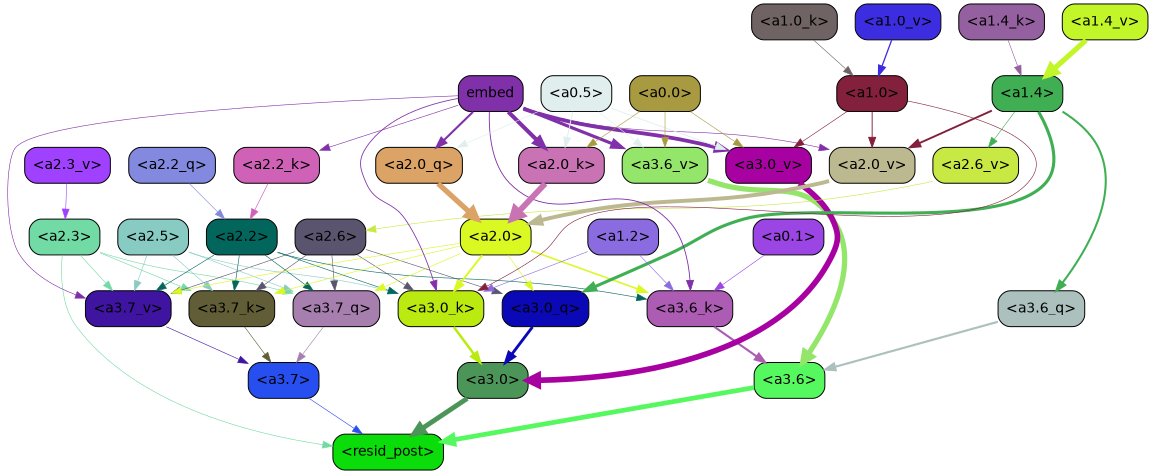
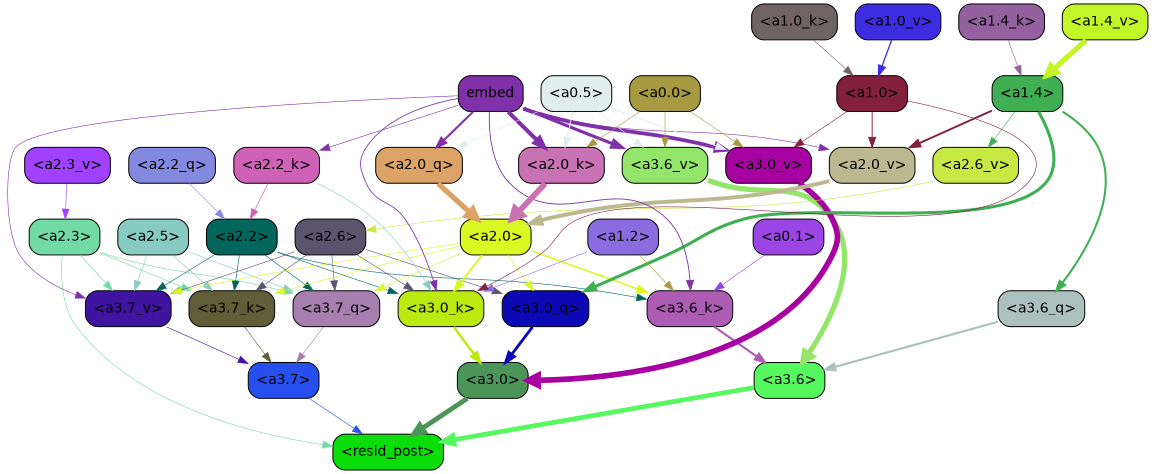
  strict digraph {
    splines=true
    node [color=black fontname=Helvetica shape=box style="filled, rounded"]
    edge [color="#8030a8" penwidth=0.6]
    "<a3.7>" [fillcolor="#274eef"]
    "<resid_post>" [fillcolor="#0add09"]
    "<a3.6>" [fillcolor="#56f85f"]
    "<a3.0>" [fillcolor="#4c9558"]
    "<a2.3>" [fillcolor="#71daa5"]
    "<a3.7_q>" [fillcolor="#a77faf"]
    "<a3.7_k>" [fillcolor="#615e37"]
    "<a3.7_v>" [fillcolor="#3f14a0"]
    "<a3.6_q>" [fillcolor="#acc1bd"]
    "<a3.0_q>" [fillcolor="#0a09b5"]
    "<a3.6_k>" [fillcolor="#ac5cb3"]
    "<a3.0_k>" [fillcolor="#bbea11"]
    "<a3.6_v>" [fillcolor="#94e66a"]
    "<a3.0_v>" [fillcolor="#a702a1"]
    "<a2.6>" [fillcolor="#5a546f"]
    "<a2.5>" [fillcolor="#87cbc2"]
    "<a2.2>" [fillcolor="#02665d"]
    "<a2.0>" [fillcolor="#daf821"]
    "<a1.4>" [fillcolor="#40af54"]
    "<a2.6_v>" [fillcolor="#c8e843"]
    "<a2.0_v>" [fillcolor="#bcb890"]
    "<a1.2>" [fillcolor="#8b6ce0"]
    "<a0.1>" [fillcolor="#9a45e4"]
    embed [fillcolor="#8030a8"]
    "<a2.0_q>" [fillcolor="#dba365"]
    "<a2.2_k>" [fillcolor="#cf62b7"]
    "<a2.0_k>" [fillcolor="#c973b5"]
    "<a1.0>" [fillcolor="#83203c"]
    "<a0.5>" [fillcolor="#e0eeed"]
    "<a0.0>" [fillcolor="#a89a40"]
    "<a2.2_q>" [fillcolor="#8389df"]
    "<a2.3_v>" [fillcolor="#a041ff"]
    "<a1.4_k>" [fillcolor="#95609f"]
    "<a1.0_k>" [fillcolor="#6f6363"]
    "<a1.4_v>" [fillcolor="#c3f629"]
    "<a1.0_v>" [fillcolor="#3d2de0"]
    "<a3.7>" -> "<resid_post>" [color="#274eef"]
    "<a3.6>" -> "<resid_post>" [color="#56f85f" penwidth=4.751592040061951]
    "<a3.0>" -> "<resid_post>" [color="#4c9558" penwidth=4.904066681861877]
    "<a2.3>" -> "<resid_post>" [color="#71daa5"]
    "<a2.3>" -> "<a3.7_q>" [color="#71daa5"]
    "<a2.3>" -> "<a3.7_k>" [color="#71daa5" penwidth=0.6069068089127541]
    "<a2.3>" -> "<a3.7_v>" [color="#71daa5"]
    "<a3.7_q>" -> "<a3.7>" [color="#a77faf"]
    "<a3.7_k>" -> "<a3.7>" [color="#615e37"]
    "<a3.7_v>" -> "<a3.7>" [color="#3f14a0"]
    "<a3.6_q>" -> "<a3.6>" [color="#acc1bd" penwidth=2.160832464694977]
    "<a3.0_q>" -> "<a3.0>" [color="#0a09b5" penwidth=2.870753765106201]
    "<a3.6_k>" -> "<a3.6>" [color="#ac5cb3" penwidth=2.13908451795578]
    "<a3.0_k>" -> "<a3.0>" [color="#bbea11" penwidth=2.520303964614868]
    "<a3.6_v>" -> "<a3.6>" [color="#94e66a" penwidth=5.297133803367615]
    "<a3.0_v>" -> "<a3.0>" [color="#a702a1" penwidth=5.680712580680847]
    "<a2.6>" -> "<a3.7_q>" [color="#5a546f"]
    "<a2.6>" -> "<a3.7_k>" [color="#5a546f"]
    "<a2.6>" -> "<a3.7_v>" [color="#5a546f"]
    "<a2.6>" -> "<a3.0_q>" [color="#5a546f"]
    "<a2.6>" -> "<a3.0_k>" [color="#5a546f"]
    "<a2.5>" -> "<a3.7_q>" [color="#87cbc2"]
    "<a2.5>" -> "<a3.7_k>" [color="#87cbc2"]
    "<a2.5>" -> "<a3.7_v>" [color="#87cbc2"]
-   "<a2.5>" -> "<a3.0_k>" [color="#87cbc2"]
+   "<a2.2_k>" -> "<a3.0_k>" [color="#87cbc2"]
    "<a2.2>" -> "<a3.7_q>" [color="#02665d"]
    "<a2.2>" -> "<a3.7_k>" [color="#02665d"]
    "<a2.2>" -> "<a3.7_v>" [color="#02665d"]
    "<a2.2>" -> "<a3.6_k>" [color="#02665d"]
    "<a2.2>" -> "<a3.0_k>" [color="#02665d"]
    "<a2.0>" -> "<a3.7_q>" [color="#daf821"]
    "<a2.0>" -> "<a3.7_k>" [color="#daf821"]
    "<a2.0>" -> "<a3.7_v>" [color="#daf821"]
    "<a2.0>" -> "<a3.0_q>" [color="#daf821"]
    "<a2.0>" -> "<a3.6_k>" [color="#daf821" penwidth=1.564806342124939]
    "<a2.0>" -> "<a3.0_k>" [color="#daf821" penwidth=1.9353990852832794]
    "<a1.4>" -> "<a3.6_q>" [color="#40af54" penwidth=2.0727532356977463]
    "<a1.4>" -> "<a3.0_q>" [color="#40af54" penwidth=3.1279823780059814]
    "<a1.4>" -> "<a2.6_v>" [color="#40af54"]
    "<a1.4>" -> "<a2.0_v>" [color="#83203c" penwidth=1.9170897603034973]
    "<a2.6_v>" -> "<a2.6>" [color="#c8e843"]
    "<a2.0_v>" -> "<a2.0>" [color="#bcb890" penwidth=3.9621697664260864]
-   "<a1.2>" -> "<a3.6_k>" [color="#8b6ce0"]
+   "<a1.2>" -> "<a3.6_k>" [color="#a89a40"]
    "<a1.2>" -> "<a3.0_k>" [color="#8b6ce0"]
    "<a0.1>" -> "<a3.6_k>" [color="#9a45e4"]
    embed -> "<a3.7_v>"
    embed -> "<a3.6_k>" [penwidth=0.8915999233722687]
    embed -> "<a3.0_k>" [penwidth=0.832088902592659]
    embed -> "<a3.6_v>" [penwidth=3.1840110421180725]
    embed -> "<a3.0_v>" [penwidth=3.8132747188210487]
    embed -> "<a2.0_v>"
    embed -> "<a2.0_q>" [penwidth=2.084651827812195]
    embed -> "<a2.2_k>"
    embed -> "<a2.0_k>" [penwidth=4.084526404738426]
    "<a2.0_q>" -> "<a2.0>" [color="#dba365" penwidth=5.29856276512146]
    "<a2.2_k>" -> "<a2.2>" [color="#cf62b7" penwidth=0.6722683310508728]
    "<a2.0_k>" -> "<a2.0>" [color="#c973b5" penwidth=5.859246134757996]
    "<a1.0>" -> "<a3.0_k>" [color="#83203c"]
    "<a1.0>" -> "<a3.0_v>" [color="#83203c"]
    "<a1.0>" -> "<a2.0_v>" [color="#83203c" penwidth=0.9450988052412868]
    "<a0.5>" -> "<a3.6_v>" [color="#e0eeed"]
    "<a0.5>" -> "<a3.0_v>" [color="#e0eeed" penwidth=0.8331108838319778]
    "<a0.5>" -> "<a2.0_q>" [color="#e0eeed"]
    "<a0.5>" -> "<a2.0_k>" [color="#e0eeed" penwidth=0.9412797391414642]
    "<a0.0>" -> "<a3.6_v>" [color="#a89a40"]
    "<a0.0>" -> "<a3.0_v>" [color="#a89a40"]
    "<a0.0>" -> "<a2.0_k>" [color="#a89a40"]
    "<a2.2_q>" -> "<a2.2>" [color="#8389df"]
    "<a2.3_v>" -> "<a2.3>" [color="#a041ff"]
    "<a1.4_k>" -> "<a1.4>" [color="#95609f"]
    "<a1.0_k>" -> "<a1.0>" [color="#6f6363"]
    "<a1.4_v>" -> "<a1.4>" [color="#c3f629" penwidth=5.280138969421387]
    "<a1.0_v>" -> "<a1.0>" [color="#3d2de0" penwidth=1.318962275981903]
  }
